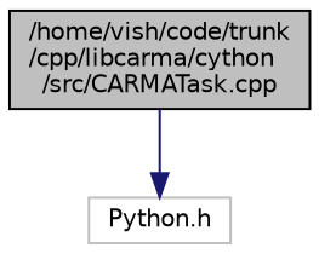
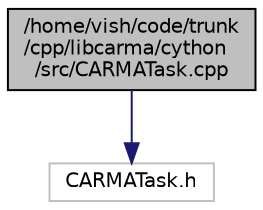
  digraph {
    node [fontname=Helvetica fontsize=10 shape=record style=filled]
    n1 [color=black fillcolor=grey75 fontcolor=black height=0.2 label="/home/vish/code/trunk\l/cpp/libcarma/cython\l/src/CARMATask.cpp" width=0.4]
-   n2 [color=grey75 fillcolor=white height=0.2 label="Python.h" width=0.4]
+   n2 [color=grey75 fillcolor=white height=0.2 label="CARMATask.h" width=0.4]
    n1 -> n2 [color=midnightblue fontname=Helvetica fontsize=10 labelfontname=Helvetica labelfontsize=10 style=solid]
  }
